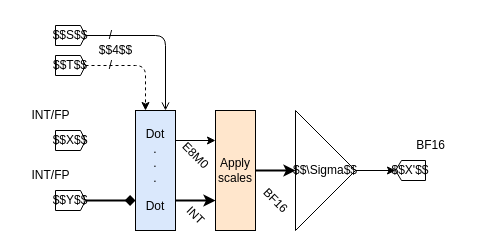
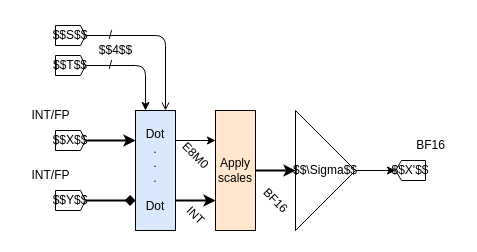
  <mxCell id="0" />
  <mxCell id="1" parent="0" />
+ <mxCell id="2" style="edgeStyle=orthogonalEdgeStyle;html=1;entryX=0;entryY=0.25;entryDx=0;entryDy=0;strokeWidth=2;" edge="1" parent="1" source="3" target="11"><mxGeometry relative="1" as="geometry" /></mxCell>
  <mxCell id="3" value="$$X$$" style="shape=offPageConnector;whiteSpace=wrap;html=1;rotation=0;direction=north;labelPosition=center;verticalLabelPosition=middle;align=center;verticalAlign=middle;size=0.167;" vertex="1" parent="1"><mxGeometry x="55" y="130" width="30" height="20" as="geometry" /></mxCell>
  <mxCell id="4" style="edgeStyle=orthogonalEdgeStyle;html=1;entryX=0;entryY=0.75;entryDx=0;entryDy=0;strokeWidth=2;endArrow=diamond;" edge="1" parent="1" source="5" target="11"><mxGeometry relative="1" as="geometry" /></mxCell>
  <mxCell id="5" value="$$Y$$" style="shape=offPageConnector;whiteSpace=wrap;html=1;rotation=0;direction=north;labelPosition=center;verticalLabelPosition=middle;align=center;verticalAlign=middle;size=0.167;" vertex="1" parent="1"><mxGeometry x="55" y="190" width="30" height="20" as="geometry" /></mxCell>
  <mxCell id="6" value="INT/FP" style="text;html=1;align=center;verticalAlign=middle;resizable=0;points=[];autosize=1;strokeColor=none;fillColor=none;" vertex="1" parent="1"><mxGeometry x="20" y="100" width="60" height="30" as="geometry" /></mxCell>
  <mxCell id="7" value="INT/FP" style="text;html=1;align=center;verticalAlign=middle;resizable=0;points=[];autosize=1;strokeColor=none;fillColor=none;" vertex="1" parent="1"><mxGeometry x="20" y="160" width="60" height="30" as="geometry" /></mxCell>
  <mxCell id="8" value="BF16" style="text;html=1;align=center;verticalAlign=middle;resizable=0;points=[];autosize=1;strokeColor=none;fillColor=none;" vertex="1" parent="1"><mxGeometry x="405" y="130" width="50" height="30" as="geometry" /></mxCell>
  <mxCell id="9" style="edgeStyle=orthogonalEdgeStyle;html=1;entryX=0;entryY=0.75;entryDx=0;entryDy=0;strokeWidth=2;exitX=1;exitY=0.75;exitDx=0;exitDy=0;" edge="1" parent="1" source="11" target="16"><mxGeometry relative="1" as="geometry" /></mxCell>
  <mxCell id="10" style="edgeStyle=orthogonalEdgeStyle;html=1;exitX=1;exitY=0.25;exitDx=0;exitDy=0;entryX=0;entryY=0.25;entryDx=0;entryDy=0;" edge="1" parent="1" source="11" target="16"><mxGeometry relative="1" as="geometry" /></mxCell>
  <mxCell id="11" value="Dot&lt;br&gt;.&lt;br&gt;.&lt;br&gt;.&lt;br&gt;&lt;br&gt;Dot" style="rounded=0;whiteSpace=wrap;html=1;fillColor=#dae8fc;" vertex="1" parent="1"><mxGeometry x="135" y="110" width="40" height="120" as="geometry" /></mxCell>
  <mxCell id="12" style="edgeStyle=orthogonalEdgeStyle;html=1;entryX=0.5;entryY=1;entryDx=0;entryDy=0;" edge="1" parent="1" source="13" target="14"><mxGeometry relative="1" as="geometry" /></mxCell>
  <mxCell id="13" value="$$\Sigma$$" style="triangle;whiteSpace=wrap;html=1;" vertex="1" parent="1"><mxGeometry x="295" y="110" width="60" height="120" as="geometry" /></mxCell>
  <mxCell id="14" value="$$X'$$" style="shape=offPageConnector;whiteSpace=wrap;html=1;rotation=0;direction=south;labelPosition=center;verticalLabelPosition=middle;align=center;verticalAlign=middle;size=0.2;" vertex="1" parent="1"><mxGeometry x="395" y="160" width="30" height="20" as="geometry" /></mxCell>
  <mxCell id="15" style="edgeStyle=orthogonalEdgeStyle;html=1;entryX=0;entryY=0.5;entryDx=0;entryDy=0;strokeWidth=2;" edge="1" parent="1" source="16" target="13"><mxGeometry relative="1" as="geometry" /></mxCell>
  <mxCell id="16" value="Apply&lt;br&gt;scales" style="rounded=0;whiteSpace=wrap;html=1;fillColor=#ffe6cc;" vertex="1" parent="1"><mxGeometry x="215" y="110" width="40" height="120" as="geometry" /></mxCell>
  <mxCell id="17" style="edgeStyle=orthogonalEdgeStyle;html=1;entryX=0.75;entryY=0;entryDx=0;entryDy=0;rounded=1;endArrow=open;" edge="1" parent="1" source="18" target="11"><mxGeometry relative="1" as="geometry"><mxPoint x="245.607" y="104.393" as="targetPoint" /></mxGeometry></mxCell>
  <mxCell id="18" value="$$S$$" style="shape=offPageConnector;whiteSpace=wrap;html=1;rotation=0;direction=north;labelPosition=center;verticalLabelPosition=middle;align=center;verticalAlign=middle;size=0.167;fontStyle=0" vertex="1" parent="1"><mxGeometry x="55" y="25" width="30" height="20" as="geometry" /></mxCell>
- <mxCell id="19" style="edgeStyle=orthogonalEdgeStyle;rounded=1;html=1;entryX=0.25;entryY=0;entryDx=0;entryDy=0;dashed=1;" edge="1" parent="1" source="20" target="11"><mxGeometry relative="1" as="geometry"><mxPoint x="224.393" y="104.393" as="targetPoint" /></mxGeometry></mxCell>
+ <mxCell id="19" style="edgeStyle=orthogonalEdgeStyle;rounded=1;html=1;entryX=0.25;entryY=0;entryDx=0;entryDy=0;" edge="1" parent="1" source="20" target="11"><mxGeometry relative="1" as="geometry"><mxPoint x="224.393" y="104.393" as="targetPoint" /></mxGeometry></mxCell>
  <mxCell id="20" value="$$T$$" style="shape=offPageConnector;whiteSpace=wrap;html=1;rotation=0;direction=north;labelPosition=center;verticalLabelPosition=middle;align=center;verticalAlign=middle;size=0.167;" vertex="1" parent="1"><mxGeometry x="55" y="55" width="30" height="20" as="geometry" /></mxCell>
  <mxCell id="21" value="/" style="text;html=1;align=center;verticalAlign=middle;resizable=0;points=[];autosize=1;strokeColor=none;fillColor=none;" vertex="1" parent="1"><mxGeometry x="95" y="20" width="30" height="30" as="geometry" /></mxCell>
  <mxCell id="22" value="INT" style="text;html=1;align=center;verticalAlign=middle;resizable=0;points=[];autosize=1;strokeColor=none;fillColor=none;rotation=45;" vertex="1" parent="1"><mxGeometry x="175" y="200" width="40" height="30" as="geometry" /></mxCell>
  <mxCell id="23" value="BF16" style="text;html=1;align=center;verticalAlign=middle;resizable=0;points=[];autosize=1;strokeColor=none;fillColor=none;rotation=45;" vertex="1" parent="1"><mxGeometry x="250" y="185" width="50" height="30" as="geometry" /></mxCell>
  <mxCell id="24" value="/" style="text;html=1;align=center;verticalAlign=middle;resizable=0;points=[];autosize=1;strokeColor=none;fillColor=none;" vertex="1" parent="1"><mxGeometry x="95" y="50" width="30" height="30" as="geometry" /></mxCell>
  <mxCell id="25" value="$$4$$" style="text;html=1;align=center;verticalAlign=middle;resizable=0;points=[];autosize=1;strokeColor=none;fillColor=none;" vertex="1" parent="1"><mxGeometry x="85" y="35" width="60" height="30" as="geometry" /></mxCell>
  <mxCell id="26" value="E8M0" style="text;html=1;align=center;verticalAlign=middle;resizable=0;points=[];autosize=1;strokeColor=none;fillColor=none;rotation=45;" vertex="1" parent="1"><mxGeometry x="170" y="140" width="50" height="30" as="geometry" /></mxCell>
